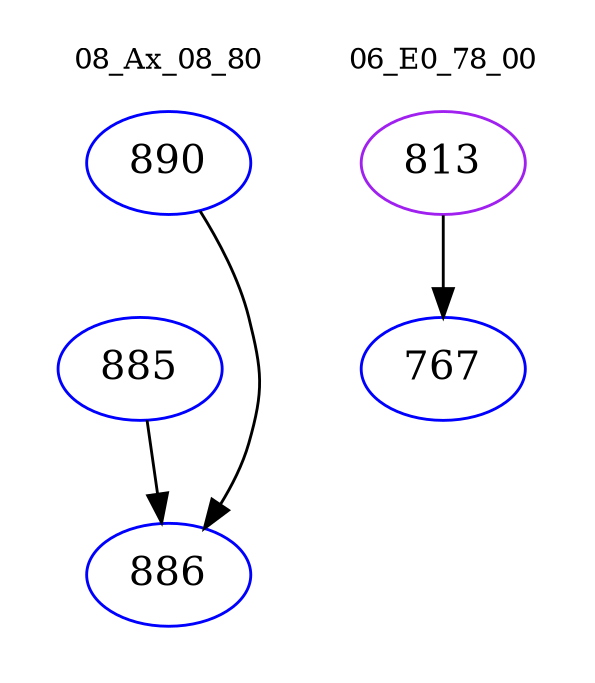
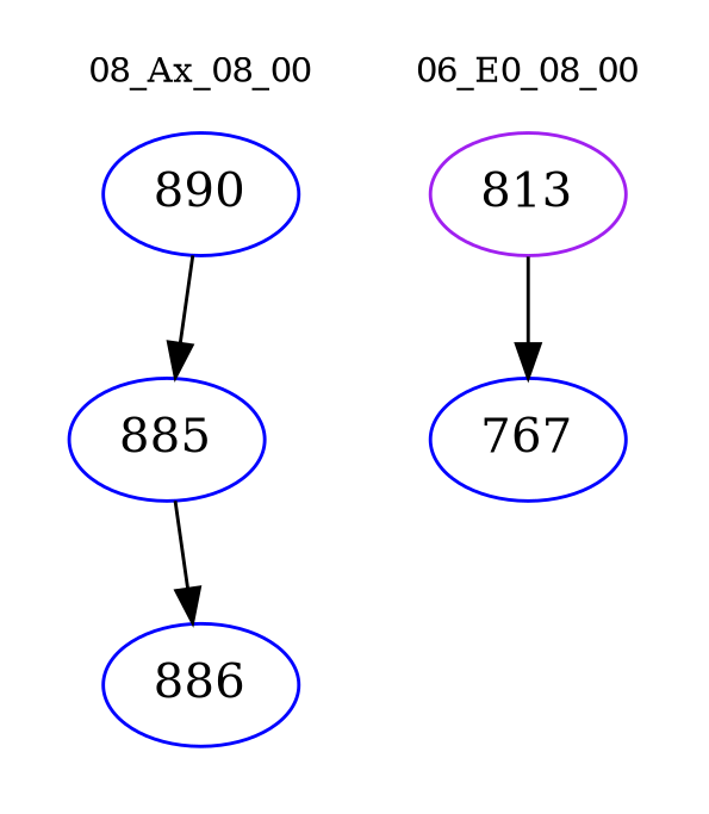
  digraph {
    node [color=blue]
    edge [color=black]
    n1 [label=890]
    n2 [label=885]
    n3 [label=886]
    n4 [color=purple label=813]
    n5 [label=767]
    subgraph cluster_1 {
      color=white
      fontsize=10
-     label="08_Ax_08_80"
+     label="08_Ax_08_00"
      n1
      n2
      n3
    }
    subgraph cluster_2 {
      color=white
      fontsize=10
-     label="06_E0_78_00"
+     label="06_E0_08_00"
      n4
      n5
    }
-   n1 -> n3
+   n1 -> n2
    n2 -> n3
    n4 -> n5
  }
